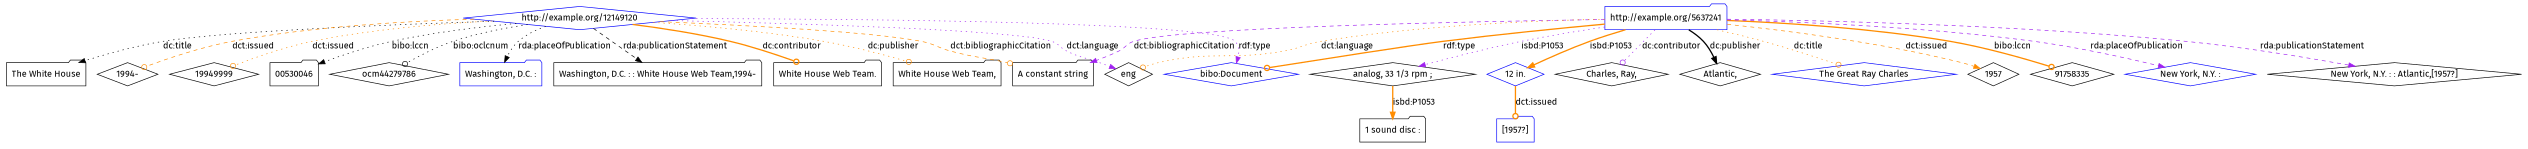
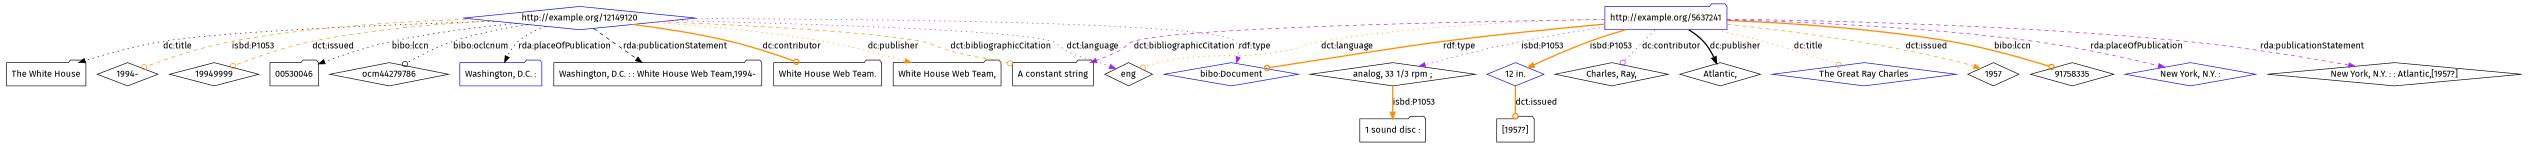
  digraph {
    fontname="Fira Sans"
    node [fontname="Fira Sans" shape=diamond]
    edge [arrowhead=normal color=darkorange fontname="Fira Sans" style=dotted]
    n1 [color=blue label="http://example.org/12149120"]
    n2 [color=blue label="bibo:Document"]
    n3 [label="White House Web Team." shape=folder]
    n4 [label="White House Web Team," shape=folder]
    n5 [label="The White House" shape=folder]
    n6 [label="A constant string" shape=folder]
    n7 [label="1994-"]
    n8 [label=19949999]
    n9 [label=eng]
    n10 [label=00530046 shape=folder]
    n11 [label=ocm44279786]
    n12 [color=blue label="Washington, D.C. :" shape=folder]
    n13 [label="Washington, D.C. : : White House Web Team,1994-" shape=folder]
    n14 [color=blue label="http://example.org/5637241" shape=folder]
    n15 [label="analog, 33 1/3 rpm ;"]
    n16 [color=blue label="12 in."]
    n17 [label="Charles, Ray,"]
    n18 [label="Atlantic,"]
    n19 [color=blue label="The Great Ray Charles"]
    n20 [label=1957]
    n21 [label=91758335]
    n22 [color=blue label="New York, N.Y. :"]
    n23 [label="New York, N.Y. : : Atlantic,[1957?]"]
    n24 [label="1 sound disc :" shape=folder]
-   n25 [label="[1957?]" shape=folder color=blue]
+   n25 [label="[1957?]" shape=folder]
    n1 -> n2 [color=purple label="rdf:type"]
    n1 -> n3 [arrowhead=odot label="dc:contributor" style=bold]
-   n1 -> n4 [arrowhead=odot label="dc:publisher"]
+   n1 -> n4 [label="dc:publisher"]
    n1 -> n5 [color=black label="dc:title"]
    n1 -> n6 [arrowhead=odot label="dct:bibliographicCitation" style=dashed]
-   n1 -> n7 [arrowhead=odot label="dct:issued" style=dashed]
-   n1 -> n8 [arrowhead=odot label="dct:issued"]
+   n1 -> n7 [arrowhead=odot label="isbd:P1053" style=dashed]
+   n1 -> n8 [arrowhead=odot label="dct:issued" style=dashed]
    n1 -> n9 [color=purple label="dct:language"]
    n1 -> n10 [color=black label="bibo:lccn"]
    n1 -> n11 [arrowhead=odot color=black label="bibo:oclcnum"]
    n1 -> n12 [color=black label="rda:placeOfPublication"]
    n1 -> n13 [color=black label="rda:publicationStatement" style=dashed]
    n14 -> n2 [arrowhead=odot label="rdf:type" style=bold]
    n14 -> n6 [color=purple label="dct:bibliographicCitation" style=dashed]
    n14 -> n9 [arrowhead=odot label="dct:language"]
    n14 -> n15 [color=purple label="isbd:P1053"]
    n14 -> n16 [label="isbd:P1053" style=bold]
    n14 -> n17 [arrowhead=odot color=purple label="dc:contributor"]
    n14 -> n18 [color=black label="dc:publisher" style=bold]
    n14 -> n19 [arrowhead=odot label="dc:title"]
    n14 -> n20 [label="dct:issued" style=dashed]
    n14 -> n21 [arrowhead=odot label="bibo:lccn" style=bold]
    n14 -> n22 [color=purple label="rda:placeOfPublication" style=dashed]
    n14 -> n23 [color=purple label="rda:publicationStatement" style=dashed]
    n15 -> n24 [label="isbd:P1053" style=bold]
    n16 -> n25 [arrowhead=odot label="dct:issued" style=bold]
  }
